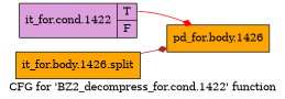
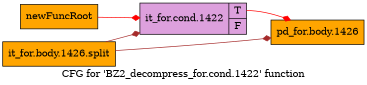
  digraph {
    label="CFG for 'BZ2_decompress_for.cond.1422' function"
    rankdir=LR
    node [fillcolor=orange shape=record style=filled]
    edge [arrowhead=diamond color=red]
+   n1 [label="{newFuncRoot}"]
    n2 [fillcolor=plum label="{it_for.cond.1422|{<s0>T|<s1>F}}"]
    n3 [label="{pd_for.body.1426}"]
    n4 [label="{it_for.body.1426.split}"]
+   n1 -> n2
    n2 -> n3 [tailport=s0]
+   n4 -> n2 [color=brown]
    n4 -> n3 [color=brown]
  }
